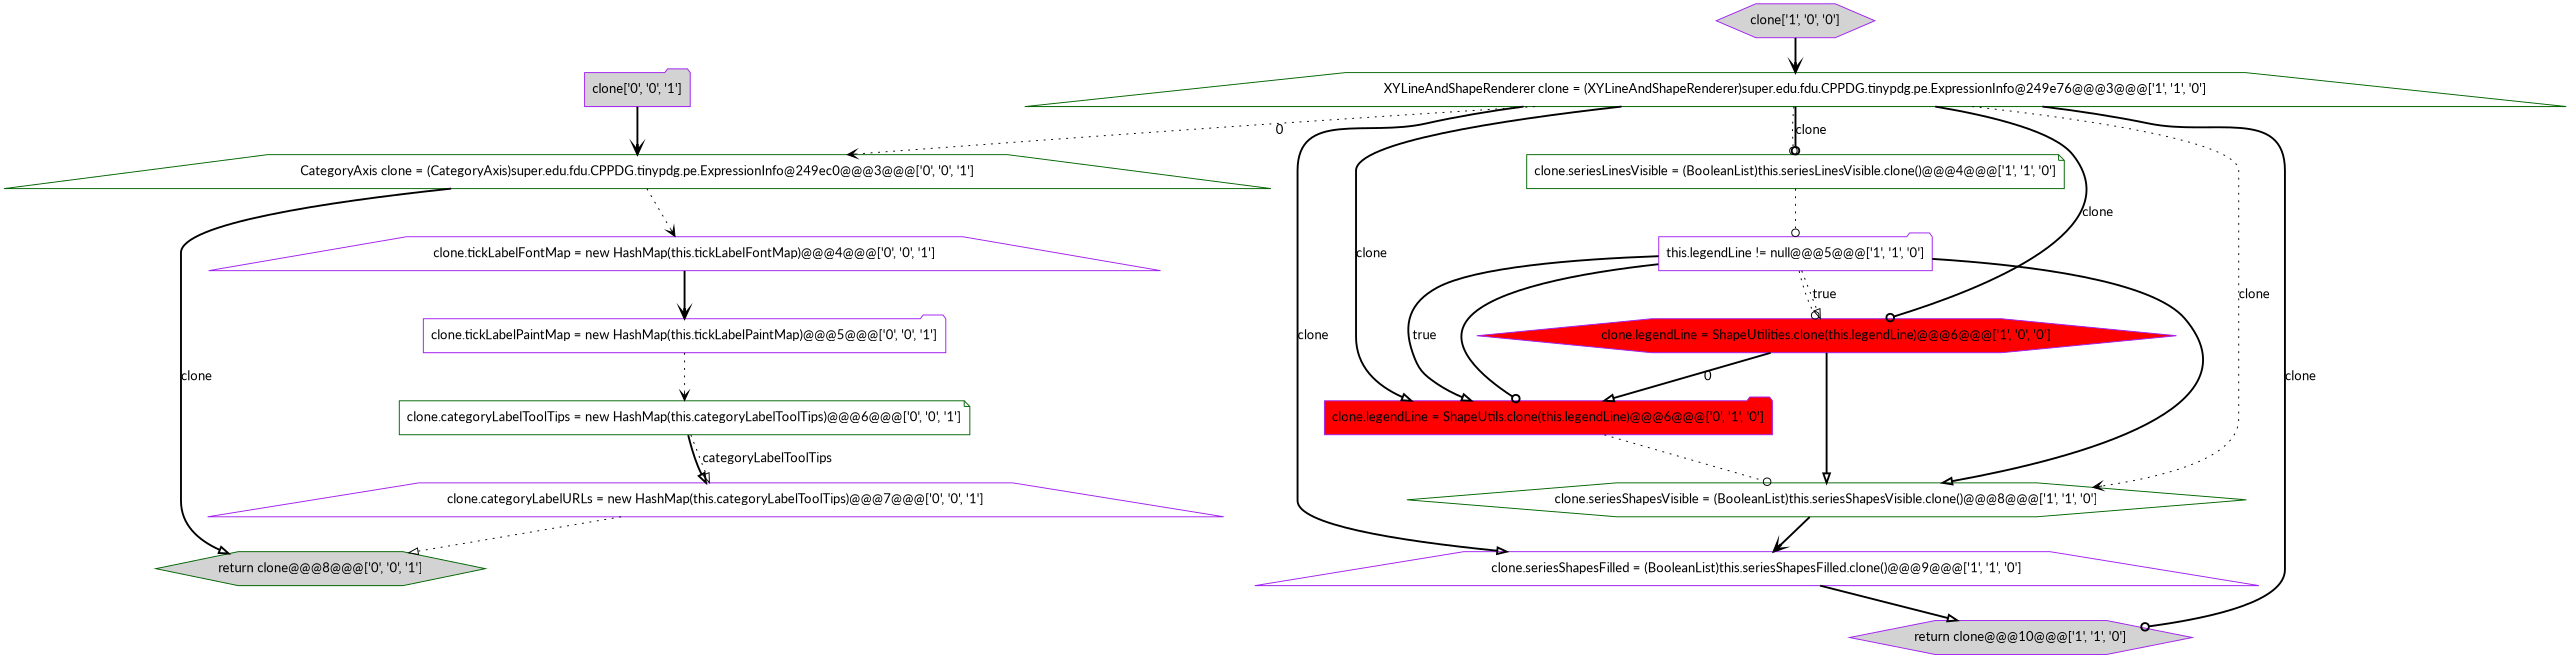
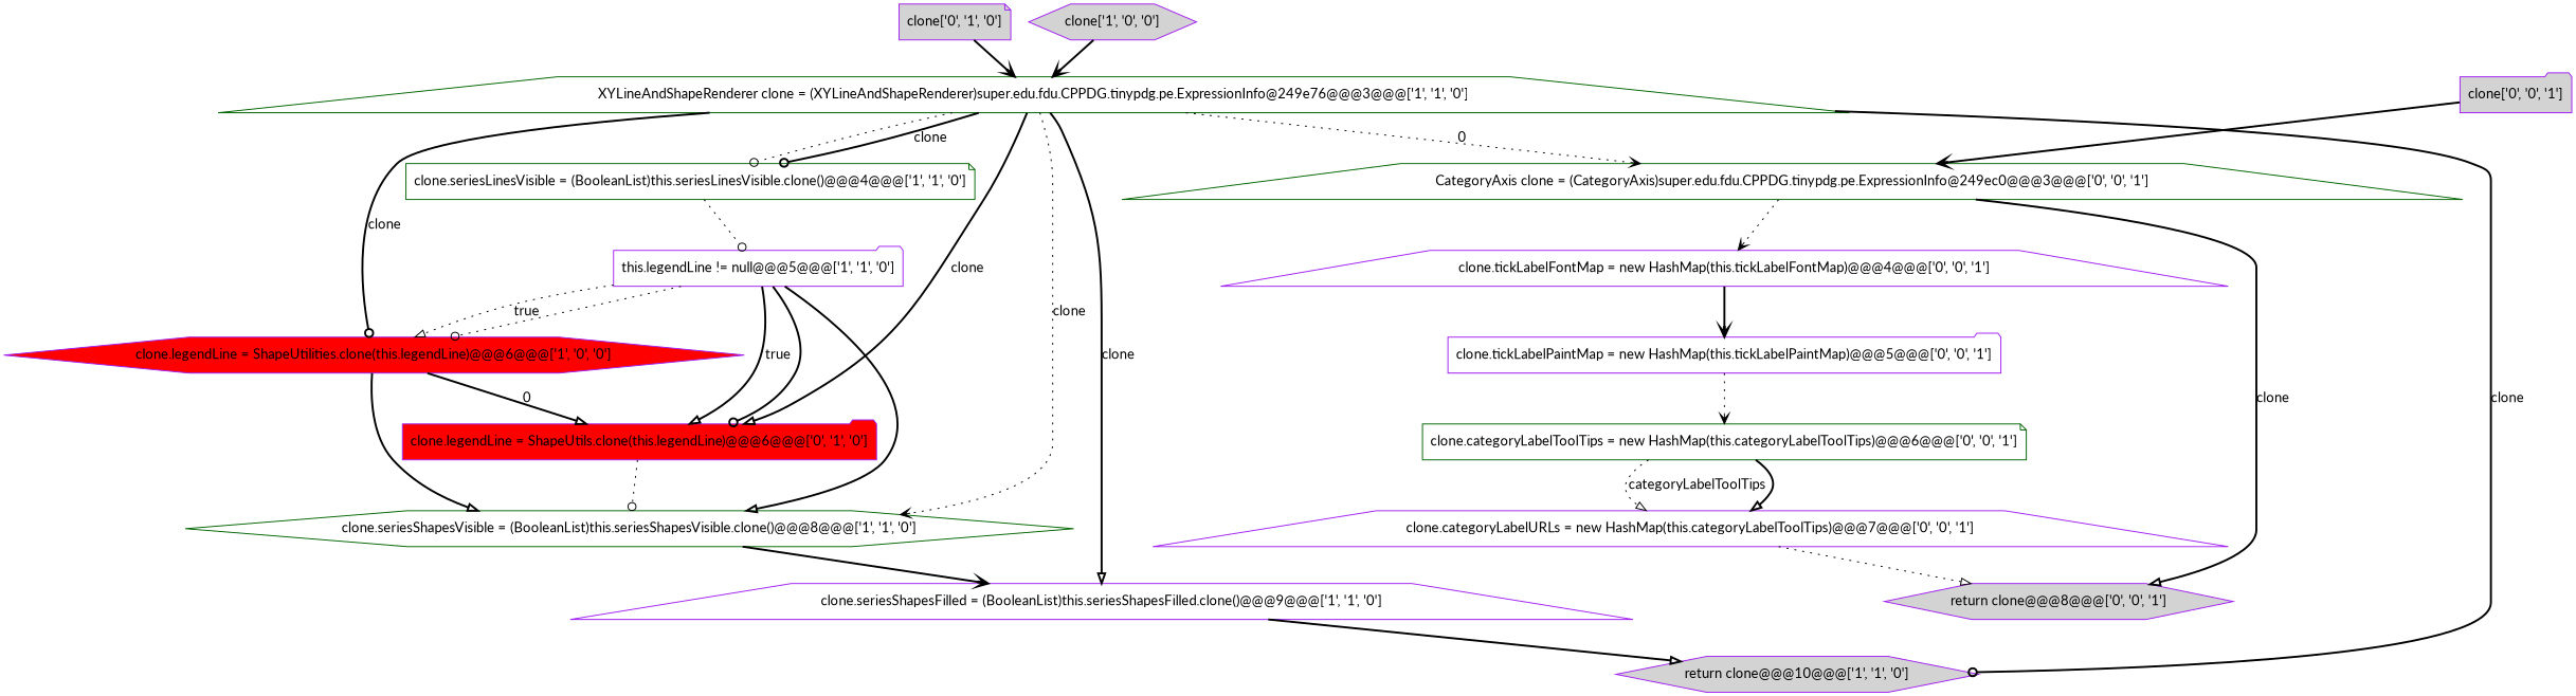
  digraph {
    fontname=Lato
    node [color=purple fillcolor=white fontname=Lato shape=trapezium style=filled]
    edge [arrowhead=onormal fontname=Lato style=bold]
+   n1 [fillcolor=lightgray label="clone['0', '1', '0']" shape=note]
    n2 [color=darkgreen label="XYLineAndShapeRenderer clone = (XYLineAndShapeRenderer)super.edu.fdu.CPPDG.tinypdg.pe.ExpressionInfo@249e76@@@3@@@['1', '1', '0']"]
    n3 [label="clone.seriesShapesFilled = (BooleanList)this.seriesShapesFilled.clone()@@@9@@@['1', '1', '0']"]
    n4 [fillcolor=red label="clone.legendLine = ShapeUtils.clone(this.legendLine)@@@6@@@['0', '1', '0']" shape=folder]
    n5 [color=darkgreen label="clone.seriesLinesVisible = (BooleanList)this.seriesLinesVisible.clone()@@@4@@@['1', '1', '0']" shape=note]
    n6 [fillcolor=red label="clone.legendLine = ShapeUtilities.clone(this.legendLine)@@@6@@@['1', '0', '0']" shape=hexagon]
    n7 [color=darkgreen label="clone.seriesShapesVisible = (BooleanList)this.seriesShapesVisible.clone()@@@8@@@['1', '1', '0']" shape=hexagon]
    n8 [color=darkgreen label="CategoryAxis clone = (CategoryAxis)super.edu.fdu.CPPDG.tinypdg.pe.ExpressionInfo@249ec0@@@3@@@['0', '0', '1']"]
    n9 [fillcolor=lightgray label="return clone@@@10@@@['1', '1', '0']" shape=hexagon]
    n10 [label="clone.categoryLabelURLs = new HashMap(this.categoryLabelToolTips)@@@7@@@['0', '0', '1']"]
-   n11 [color=darkgreen fillcolor=lightgray label="return clone@@@8@@@['0', '0', '1']" shape=hexagon]
+   n11 [fillcolor=lightgray label="return clone@@@8@@@['0', '0', '1']" shape=hexagon]
    n12 [label="this.legendLine != null@@@5@@@['1', '1', '0']" shape=folder]
    n13 [label="clone.tickLabelFontMap = new HashMap(this.tickLabelFontMap)@@@4@@@['0', '0', '1']"]
    n14 [fillcolor=lightgray label="clone['1', '0', '0']" shape=hexagon]
    n15 [fillcolor=lightgray label="clone['0', '0', '1']" shape=folder]
    n16 [label="clone.tickLabelPaintMap = new HashMap(this.tickLabelPaintMap)@@@5@@@['0', '0', '1']" shape=folder]
    n17 [color=darkgreen label="clone.categoryLabelToolTips = new HashMap(this.categoryLabelToolTips)@@@6@@@['0', '0', '1']" shape=note]
+   n1 -> n2 [arrowhead=vee]
    n2 -> n3 [label=clone]
    n2 -> n4 [label=clone]
    n2 -> n5 [arrowhead=odot style=dotted]
    n2 -> n5 [arrowhead=odot label=clone]
    n2 -> n6 [arrowhead=odot label=clone]
    n2 -> n7 [arrowhead=vee label=clone style=dotted]
    n2 -> n8 [arrowhead=vee label=0 style=dotted]
    n2 -> n9 [arrowhead=odot label=clone]
    n3 -> n9
    n4 -> n7 [arrowhead=odot style=dotted]
    n5 -> n12 [arrowhead=odot style=dotted]
    n6 -> n4 [label=0]
    n6 -> n7
    n7 -> n3 [arrowhead=vee]
    n8 -> n11 [label=clone]
    n8 -> n13 [arrowhead=vee style=dotted]
    n10 -> n11 [style=dotted]
    n12 -> n4 [label=true]
    n12 -> n4 [arrowhead=odot]
    n12 -> n6 [arrowhead=odot style=dotted]
    n12 -> n6 [label=true style=dotted]
    n12 -> n7
    n13 -> n16 [arrowhead=vee]
    n14 -> n2 [arrowhead=vee]
    n15 -> n8 [arrowhead=vee]
    n16 -> n17 [arrowhead=vee style=dotted]
    n17 -> n10
    n17 -> n10 [label=categoryLabelToolTips style=dotted]
  }
